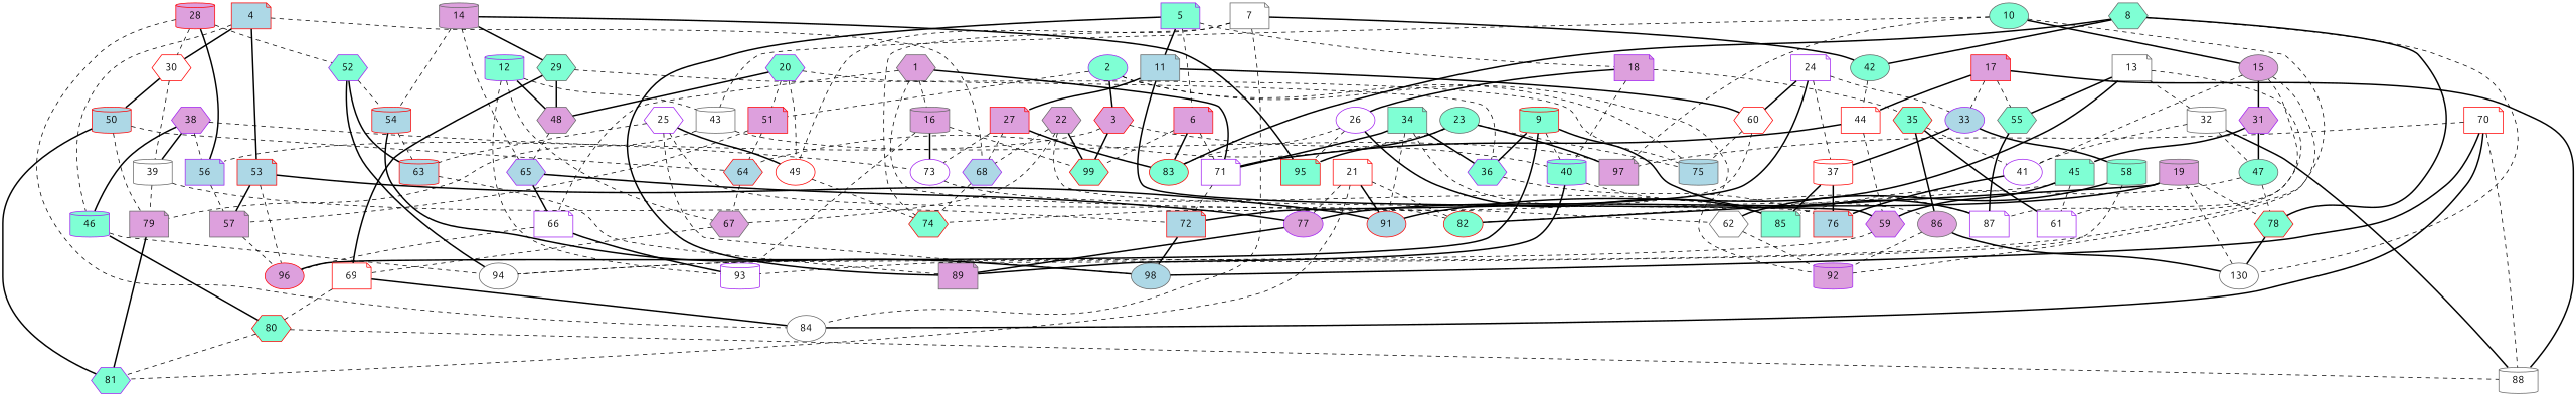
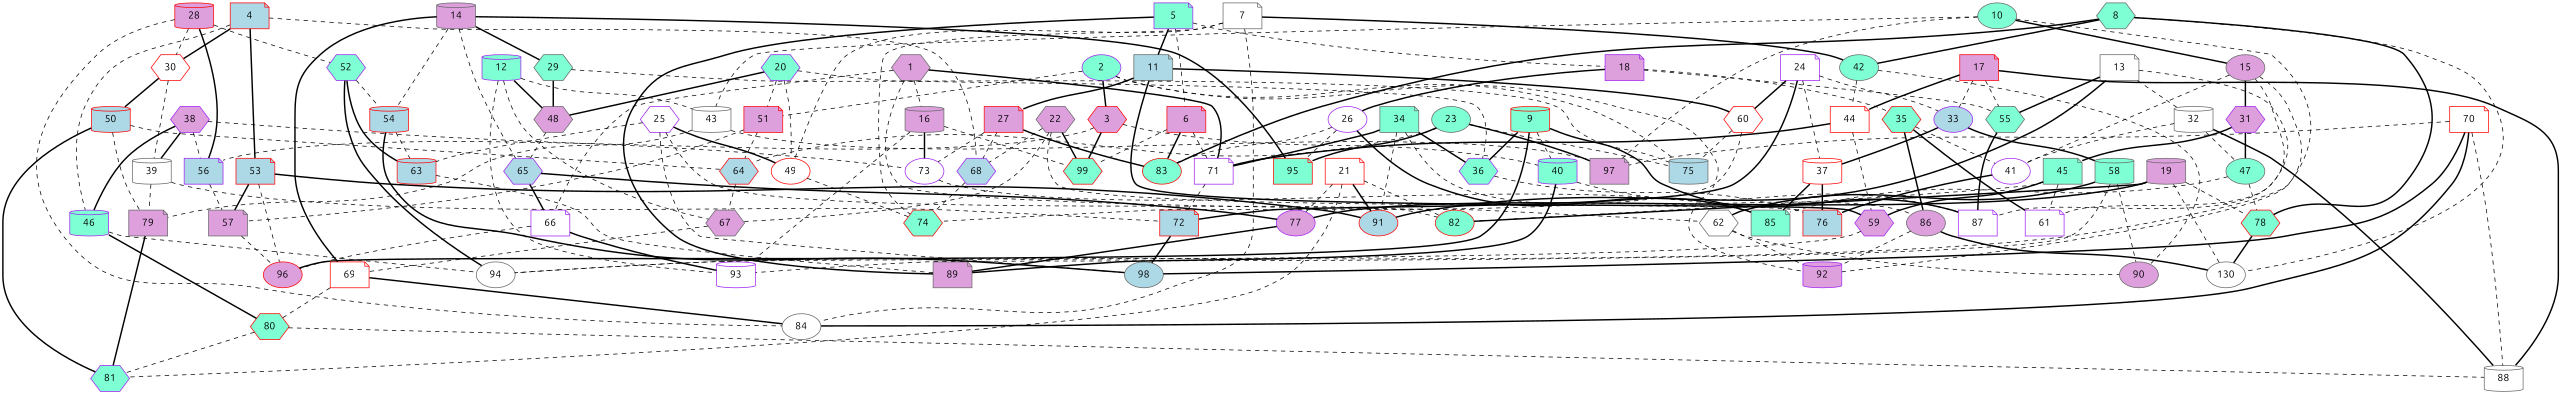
  graph {
    fontname=Ubuntu
    node [color=gray40 fillcolor=aquamarine fontname=Ubuntu shape=note style=filled]
    edge [fontname=Ubuntu style=dashed]
    1 [fillcolor=plum shape=hexagon]
    16 [fillcolor=plum shape=cylinder]
    62 [fillcolor=white shape=hexagon]
    66 [color=purple fillcolor=white]
    71 [color=purple fillcolor=white]
    99 [color=red shape=hexagon]
    93 [color=purple fillcolor=white shape=cylinder]
    73 [color=purple fillcolor=white shape=ellipse]
    92 [color=purple fillcolor=plum shape=cylinder]
+   90 [fillcolor=plum shape=ellipse]
    96 [color=red fillcolor=plum shape=ellipse]
    72 [color=red fillcolor=lightblue]
    2 [color=purple shape=ellipse]
    3 [color=red fillcolor=plum shape=hexagon]
    51 [color=red fillcolor=plum]
    75 [fillcolor=lightblue shape=cylinder]
    40 [color=purple shape=cylinder]
    56 [color=purple fillcolor=lightblue]
    64 [color=red fillcolor=lightblue shape=hexagon]
    57 [fillcolor=plum]
    89 [fillcolor=plum]
    87 [color=purple fillcolor=white]
    4 [color=red fillcolor=lightblue]
    30 [color=red fillcolor=white shape=hexagon]
    46 [color=purple shape=cylinder]
    53 [color=red fillcolor=lightblue]
    68 [color=purple fillcolor=lightblue shape=hexagon]
    39 [fillcolor=white shape=cylinder]
    50 [color=red fillcolor=lightblue shape=cylinder]
    94 [fillcolor=white shape=ellipse]
    80 [color=red shape=hexagon]
    91 [color=red fillcolor=lightblue shape=ellipse]
    74 [color=red shape=hexagon]
    5 [color=purple]
    6 [color=red fillcolor=plum]
    11 [fillcolor=lightblue]
    18 [color=purple fillcolor=plum]
    83 [color=red shape=ellipse]
    27 [color=red fillcolor=plum]
    59 [color=purple fillcolor=plum shape=hexagon]
    60 [color=red fillcolor=white shape=hexagon]
    55 [shape=hexagon]
    26 [color=purple fillcolor=white shape=ellipse]
    35 [color=red shape=hexagon]
    61 [color=purple fillcolor=white]
    7 [fillcolor=white]
    42 [shape=ellipse]
    49 [color=red fillcolor=white shape=ellipse]
    84 [fillcolor=white shape=ellipse]
    44 [color=red fillcolor=white]
    8 [shape=hexagon]
    78 [color=red shape=hexagon]
    n53 [fillcolor=white label=130 shape=ellipse]
    9 [color=red shape=cylinder]
    36 [color=purple shape=hexagon]
    76 [color=red fillcolor=lightblue]
    10 [shape=ellipse]
    15 [fillcolor=plum shape=ellipse]
    43 [fillcolor=white shape=cylinder]
    97 [fillcolor=plum]
    31 [color=purple fillcolor=plum shape=hexagon]
    41 [color=purple fillcolor=white shape=ellipse]
    79 [fillcolor=plum]
    12 [color=purple shape=cylinder]
    48 [fillcolor=plum shape=hexagon]
    67 [fillcolor=plum shape=hexagon]
    65 [color=purple fillcolor=lightblue shape=hexagon]
    69 [color=red fillcolor=white]
    13 [fillcolor=white]
    32 [fillcolor=white shape=cylinder]
    88 [fillcolor=white shape=cylinder]
    47 [shape=ellipse]
    14 [fillcolor=plum shape=cylinder]
    29 [shape=hexagon]
    54 [color=red fillcolor=lightblue shape=cylinder]
    95 [color=red]
    63 [color=red fillcolor=lightblue shape=cylinder]
    98 [fillcolor=lightblue shape=ellipse]
    77 [color=purple fillcolor=plum shape=ellipse]
    45
    85
    17 [color=red fillcolor=plum]
    33 [color=purple fillcolor=lightblue shape=ellipse]
    37 [color=red fillcolor=white shape=cylinder]
    58 [shape=cylinder]
    86 [fillcolor=plum shape=ellipse]
    19 [fillcolor=plum shape=cylinder]
    82 [color=red shape=ellipse]
    20 [color=purple shape=hexagon]
    21 [color=red fillcolor=white]
    81 [color=purple shape=hexagon]
    22 [fillcolor=plum shape=hexagon]
    23 [shape=ellipse]
    24 [color=purple fillcolor=white]
    25 [color=purple fillcolor=white shape=hexagon]
    28 [color=red fillcolor=plum shape=cylinder]
    52 [color=purple shape=hexagon]
    34
    38 [color=purple fillcolor=plum shape=hexagon]
    70 [color=red fillcolor=white]
    1 -- 16
    1 -- 62
    1 -- 66
    1 -- 71 [style=bold]
    16 -- 99
    16 -- 93
    16 -- 73 [style=bold]
    62 -- 92
+   62 -- 90
    66 -- 93 [style=bold]
    66 -- 96
    71 -- 72
    73 -- 85
    72 -- 98 [style=bold]
    2 -- 92
    2 -- 3 [style=bold]
    2 -- 51
    2 -- 75
    3 -- 99 [style=bold]
    3 -- 40
    3 -- 56
    51 -- 64
    51 -- 57
    40 -- 89 [style=bold]
    40 -- 87
    56 -- 57
    64 -- 67
    57 -- 96
    4 -- 30 [style=bold]
    4 -- 46
    4 -- 53 [style=bold]
    4 -- 68
    30 -- 39
    30 -- 50 [style=bold]
    46 -- 94
    46 -- 80 [style=bold]
    53 -- 96
    53 -- 57 [style=bold]
    53 -- 91 [style=bold]
    68 -- 74
    39 -- 72
    39 -- 79
    50 -- 64
    50 -- 79
    50 -- 81 [style=bold]
    80 -- 88
    80 -- 81
    5 -- 89 [style=bold]
    5 -- 6
    5 -- 11 [style=bold]
    5 -- 18
    6 -- 71
    6 -- 99
    6 -- 83 [style=bold]
    11 -- 27 [style=bold]
    11 -- 59 [style=bold]
    11 -- 60 [style=bold]
-   18 -- 40
+   18 -- 55
    18 -- 26 [style=bold]
    18 -- 35
    27 -- 73
    27 -- 68
    27 -- 83 [style=bold]
    59 -- 94
    60 -- 75
    60 -- 74
    55 -- 87 [style=bold]
    26 -- 83
    26 -- 95
    26 -- 85 [style=bold]
    35 -- 61 [style=bold]
    35 -- 41
    35 -- 86 [style=bold]
    7 -- 74
    7 -- 42 [style=bold]
    7 -- 49
    7 -- 84
+   42 -- 90
    42 -- 44
    49 -- 74
    44 -- 71 [style=bold]
    44 -- 59
    8 -- 83 [style=bold]
    8 -- 42 [style=bold]
    8 -- 78 [style=bold]
    8 -- n53
    78 -- n53 [style=bold]
    9 -- 96 [style=bold]
    9 -- 40
    9 -- 87 [style=bold]
    9 -- 36 [style=bold]
    36 -- 76
    10 -- 94
    10 -- 15 [style=bold]
    10 -- 43
    10 -- 97
    15 -- 92
    15 -- 87
    15 -- 31 [style=bold]
    15 -- 41
    43 -- 97
    43 -- 79
    31 -- 47 [style=bold]
    31 -- 45 [style=bold]
    41 -- 76 [style=bold]
    79 -- 81 [style=bold]
    12 -- 93
    12 -- 43
    12 -- 48 [style=bold]
    12 -- 67
    48 -- 65
    67 -- 69
    65 -- 66 [style=bold]
    65 -- 77 [style=bold]
    69 -- 80
    69 -- 84 [style=bold]
    13 -- 91 [style=bold]
    13 -- 55 [style=bold]
    13 -- 61
    13 -- 32
    32 -- 41
    32 -- 88 [style=bold]
    32 -- 47
    47 -- 78
    47 -- 85
    14 -- 65
    14 -- 29 [style=bold]
    14 -- 54
    14 -- 95 [style=bold]
    29 -- 75
    29 -- 48 [style=bold]
-   29 -- 69 [style=bold]
+   14 -- 69 [style=bold]
    54 -- 63
    54 -- 98 [style=bold]
    63 -- 89
    77 -- 89 [style=bold]
    45 -- 59 [style=bold]
    45 -- 61
    45 -- 82
    17 -- 55
    17 -- 44 [style=bold]
    17 -- 88 [style=bold]
    17 -- 33
    33 -- 37 [style=bold]
    33 -- 58 [style=bold]
    37 -- 76 [style=bold]
    37 -- 85 [style=bold]
    58 -- 62 [style=bold]
    58 -- 93
+   58 -- 90
    86 -- 92
    86 -- n53 [style=bold]
    19 -- 78
    19 -- n53
    19 -- 77 [style=bold]
    19 -- 82 [style=bold]
    20 -- 51
    20 -- 49
    20 -- 36
    20 -- 48 [style=bold]
    21 -- 91 [style=bold]
    21 -- 77
    21 -- 82
    21 -- 81
    22 -- 99 [style=bold]
    22 -- 68
    22 -- 76
    22 -- 67
    23 -- 75
    23 -- 64
    23 -- 97 [style=bold]
    23 -- 95 [style=bold]
    24 -- 72 [style=bold]
    24 -- 60 [style=bold]
    24 -- 33
    24 -- 37
    25 -- 49 [style=bold]
    25 -- 63
    25 -- 98
    25 -- 82
    28 -- 56 [style=bold]
    28 -- 30
    28 -- 84
    28 -- 52
    52 -- 94 [style=bold]
    52 -- 54
    52 -- 63 [style=bold]
    34 -- 71 [style=bold]
    34 -- 91
    34 -- 36 [style=bold]
    34 -- 86
    38 -- 73
    38 -- 56
    38 -- 46 [style=bold]
    38 -- 39 [style=bold]
    70 -- 84 [style=bold]
    70 -- 97
    70 -- 88
    70 -- 98 [style=bold]
  }
